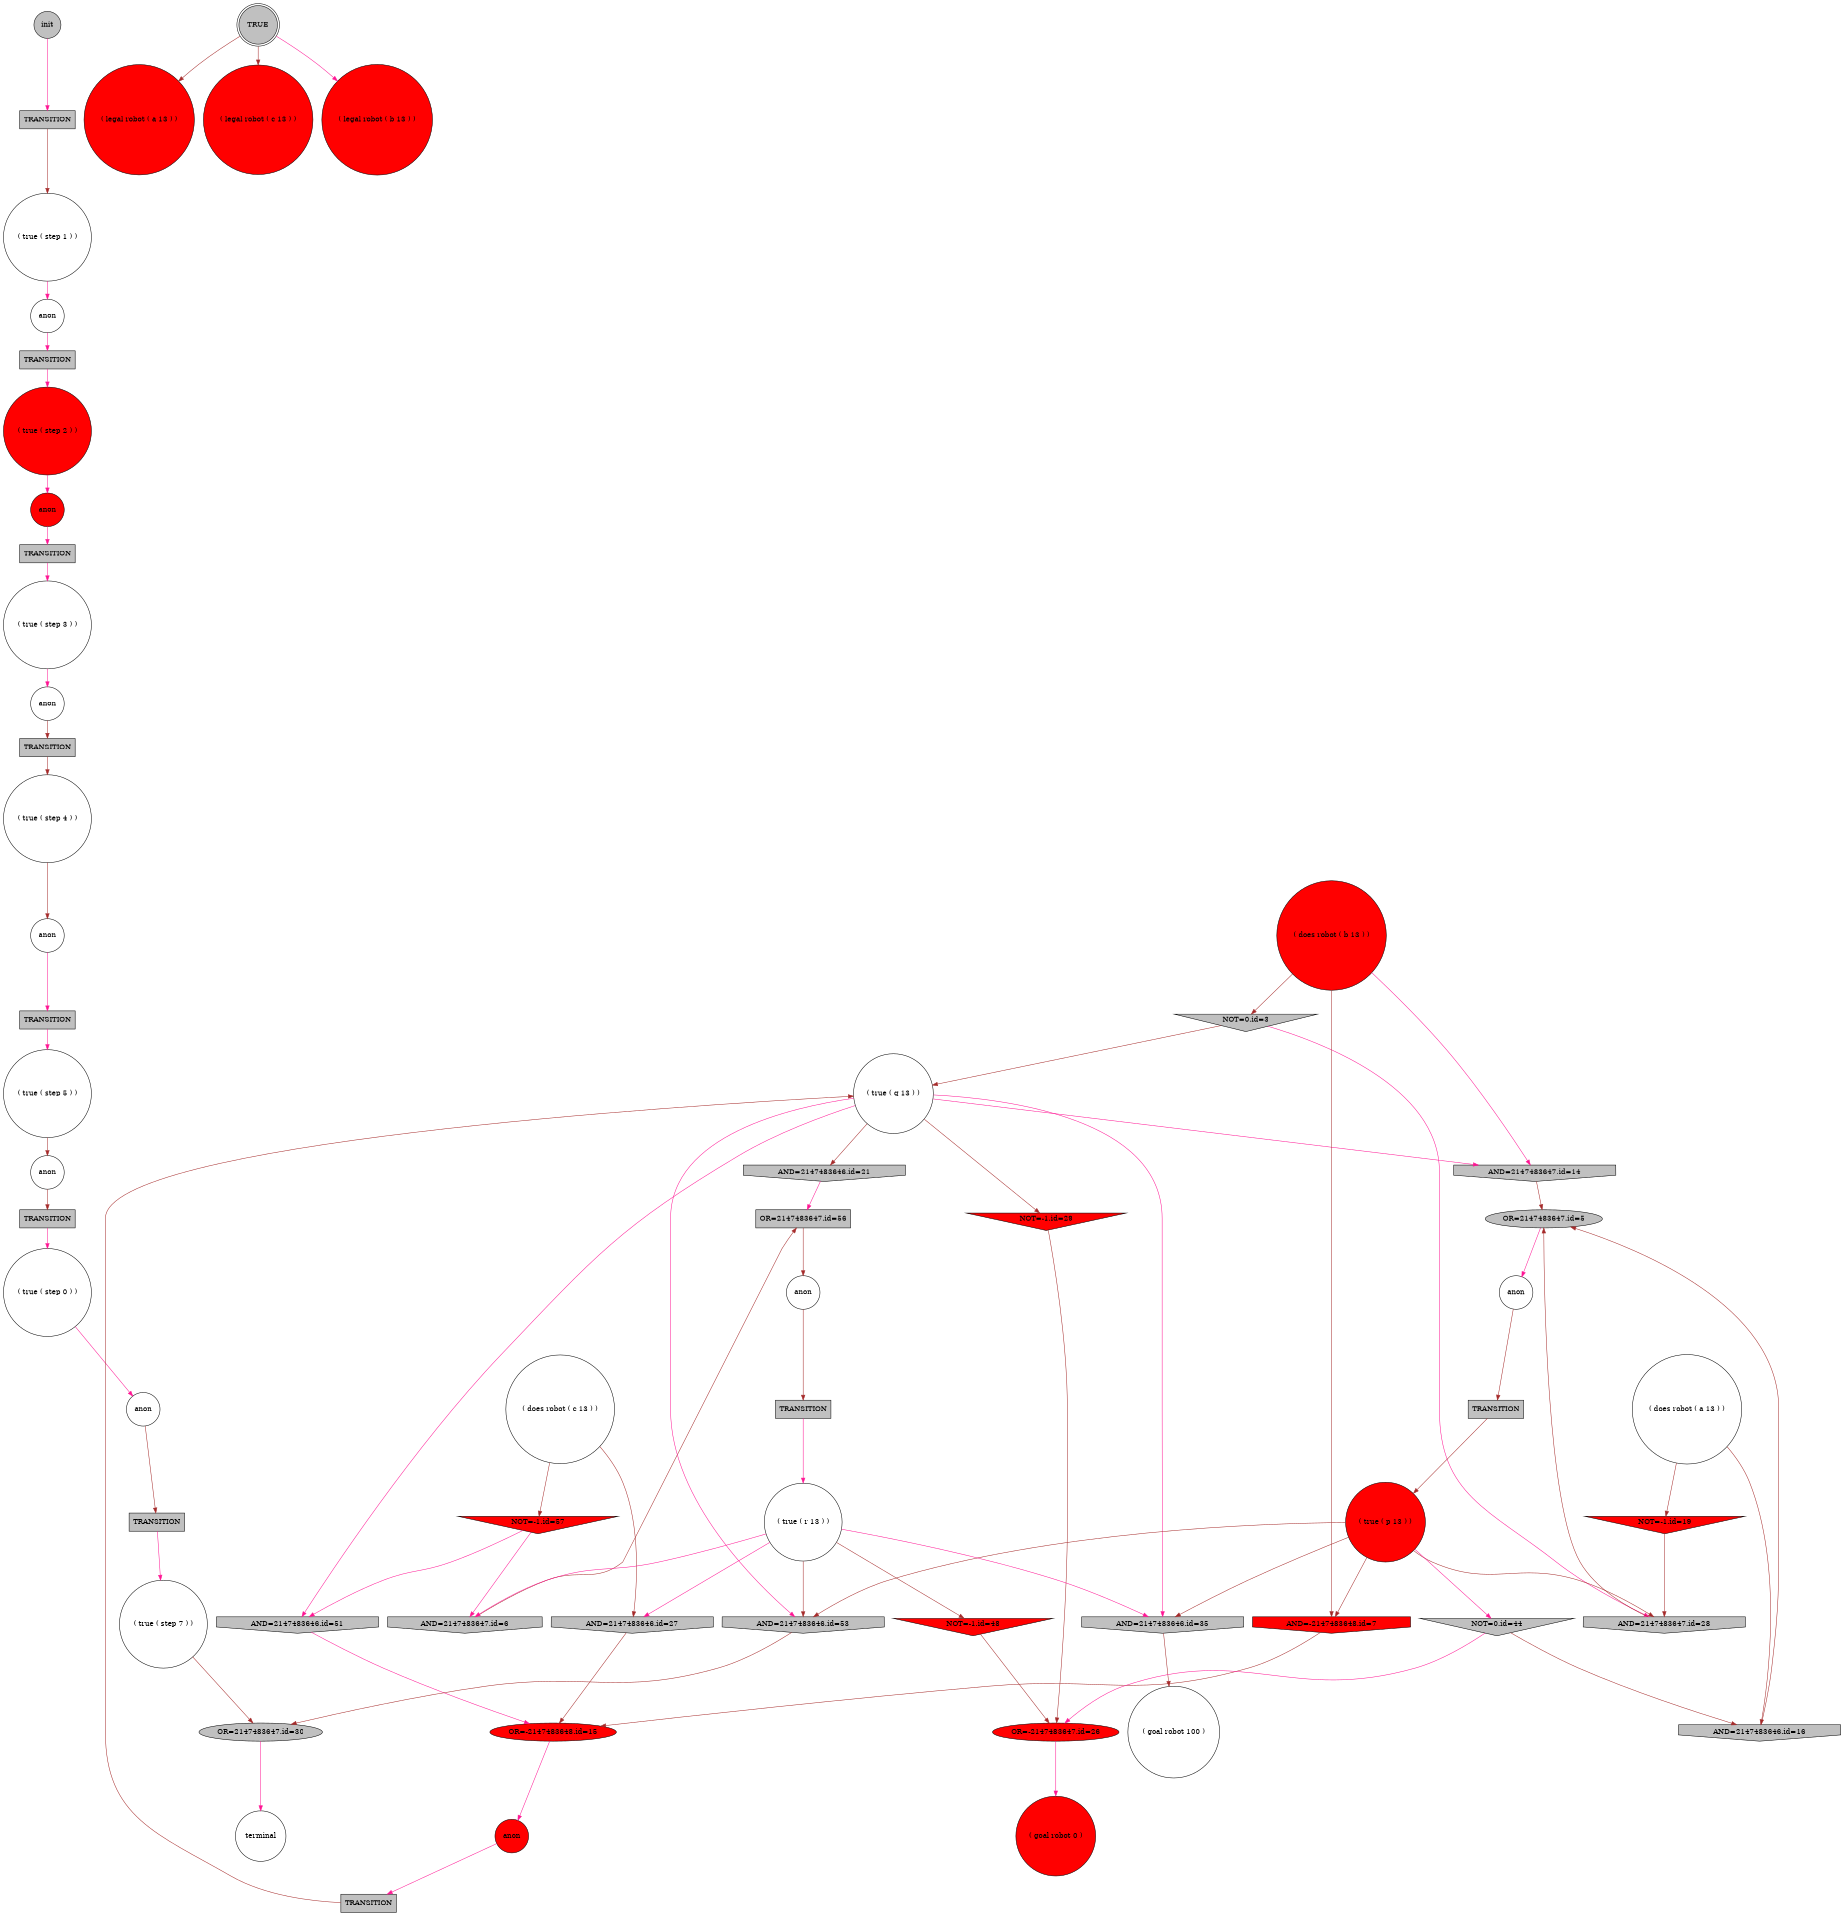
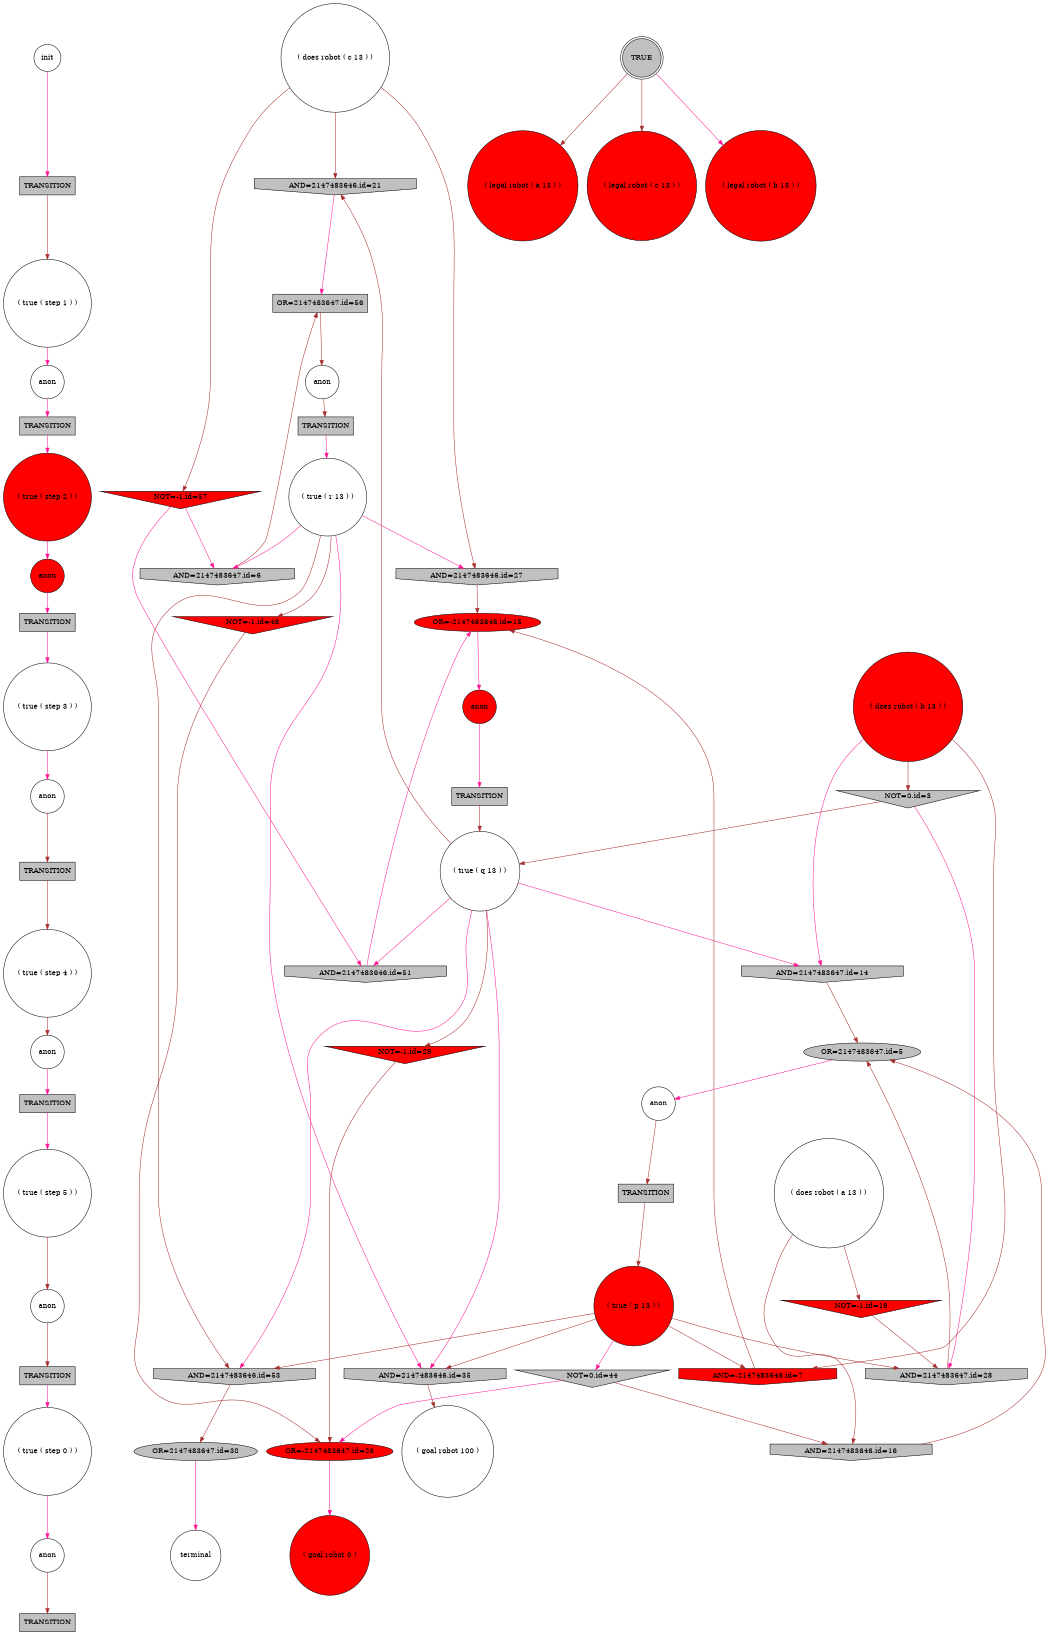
  digraph {
    node [fillcolor=grey shape=circle style=filled]
    edge [color=brown]
    n1 [fillcolor=white label="( true ( step 0 ) )"]
    n2 [fillcolor=white label=anon]
    n3 [label=TRANSITION shape=box]
-   n4 [fillcolor=white label="( true ( step 7 ) )"]
    n5 [fillcolor=white label="( does robot ( c 13 ) )"]
    n6 [label="AND=2147483646.id=21" shape=invhouse]
    n7 [fillcolor=red label="NOT=-1.id=57" shape=invtriangle]
    n8 [label="AND=2147483646.id=27" shape=invhouse]
    n9 [label="OR=2147483647.id=56" shape=box]
    n10 [label="AND=2147483646.id=51" shape=invhouse]
    n11 [label="AND=2147483647.id=6" shape=invhouse]
    n12 [fillcolor=red label="OR=-2147483648.id=15" shape=ellipse]
    n13 [fillcolor=white label=anon]
    n14 [fillcolor=red label=anon]
    n15 [fillcolor=red label=anon]
    n16 [label=TRANSITION shape=box]
    n17 [fillcolor=white label="( true ( step 3 ) )"]
    n18 [fillcolor=white label=anon]
    n19 [label="NOT=0.id=3" shape=invtriangle]
    n20 [label="AND=2147483647.id=28" shape=invhouse]
    n21 [fillcolor=white label="( true ( q 13 ) )"]
    n22 [label="OR=2147483647.id=5" shape=ellipse]
    n23 [fillcolor=white label=anon]
    n24 [fillcolor=white label=anon]
    n25 [label=TRANSITION shape=box]
    n26 [label=TRANSITION shape=box]
    n27 [fillcolor=red label="( true ( p 13 ) )"]
    n28 [label=TRANSITION shape=box]
    n29 [fillcolor=red label="AND=-2147483648.id=7" shape=invhouse]
    n30 [label=TRANSITION shape=box]
    n31 [fillcolor=red label="( legal robot ( a 13 ) )"]
    n32 [label="OR=2147483647.id=30" shape=ellipse]
    n33 [label="AND=2147483647.id=14" shape=invhouse]
    n34 [label="AND=2147483646.id=35" shape=invhouse]
    n35 [label="AND=2147483646.id=53" shape=invhouse]
    n36 [fillcolor=red label="NOT=-1.id=29" shape=invtriangle]
    n37 [label="NOT=0.id=44" shape=invtriangle]
    n38 [label=TRANSITION shape=box]
    n39 [label=TRANSITION shape=box]
    n40 [fillcolor=white label="( true ( step 1 ) )"]
    n41 [fillcolor=white label=anon]
    n42 [label=TRANSITION shape=box]
    n43 [label="AND=2147483646.id=16" shape=invhouse]
    n44 [fillcolor=white label="( goal robot 100 )"]
    n45 [fillcolor=red label="OR=-2147483647.id=26" shape=ellipse]
    n46 [fillcolor=white label="( true ( step 4 ) )"]
    n47 [fillcolor=white label=anon]
    n48 [label=TRANSITION shape=box]
    n49 [fillcolor=red label="NOT=-1.id=19" shape=invtriangle]
    n50 [fillcolor=white label="( true ( r 13 ) )"]
    n51 [fillcolor=red label="NOT=-1.id=48" shape=invtriangle]
    n52 [fillcolor=white label="( does robot ( a 13 ) )"]
    n53 [fillcolor=white label=terminal]
    n54 [fillcolor=red label="( goal robot 0 )"]
    n55 [fillcolor=red label="( true ( step 2 ) )"]
    n56 [label=TRUE shape=doublecircle]
    n57 [fillcolor=red label="( legal robot ( c 13 ) )"]
    n58 [fillcolor=red label="( legal robot ( b 13 ) )"]
    n59 [fillcolor=red label="( does robot ( b 13 ) )"]
    n60 [fillcolor=white label="( true ( step 5 ) )"]
-   n61 [label=init]
+   n61 [fillcolor=white label=init]
    n1 -> n2 [color=deeppink]
    n2 -> n3
-   n3 -> n4 [color=deeppink]
-   n4 -> n32
+   n5 -> n6
    n5 -> n7
    n5 -> n8
    n6 -> n9 [color=deeppink]
    n7 -> n10 [color=deeppink]
    n7 -> n11 [color=deeppink]
    n8 -> n12
    n9 -> n13
    n10 -> n12 [color=deeppink]
    n11 -> n9
    n12 -> n14 [color=deeppink]
    n13 -> n28
    n14 -> n30 [color=deeppink]
    n15 -> n16 [color=deeppink]
    n16 -> n17 [color=deeppink]
    n17 -> n18 [color=deeppink]
    n18 -> n38
    n19 -> n20 [color=deeppink]
    n19 -> n21
    n20 -> n22
    n21 -> n6
    n21 -> n10 [color=deeppink]
    n21 -> n33 [color=deeppink]
    n21 -> n34 [color=deeppink]
    n21 -> n35 [color=deeppink]
    n21 -> n36
    n22 -> n23 [color=deeppink]
    n23 -> n26
    n24 -> n25
    n25 -> n1 [color=deeppink]
    n26 -> n27
    n27 -> n20
    n27 -> n29
    n27 -> n34
    n27 -> n35
    n27 -> n37 [color=deeppink]
    n28 -> n50 [color=deeppink]
    n29 -> n12
    n30 -> n21
    n32 -> n53 [color=deeppink]
    n33 -> n22
    n34 -> n44
    n35 -> n32
    n36 -> n45
    n37 -> n43
    n37 -> n45 [color=deeppink]
    n38 -> n46
    n39 -> n40
    n40 -> n41 [color=deeppink]
    n41 -> n42 [color=deeppink]
    n42 -> n55 [color=deeppink]
    n43 -> n22
    n45 -> n54 [color=deeppink]
    n46 -> n47
    n47 -> n48 [color=deeppink]
    n48 -> n60 [color=deeppink]
    n49 -> n20
    n50 -> n8 [color=deeppink]
    n50 -> n11 [color=deeppink]
    n50 -> n34 [color=deeppink]
    n50 -> n35
    n50 -> n51
    n51 -> n45
    n52 -> n43
    n52 -> n49
    n55 -> n15 [color=deeppink]
    n56 -> n31
    n56 -> n57
    n56 -> n58 [color=deeppink]
    n59 -> n19
    n59 -> n29
    n59 -> n33 [color=deeppink]
    n60 -> n24
    n61 -> n39 [color=deeppink]
  }
